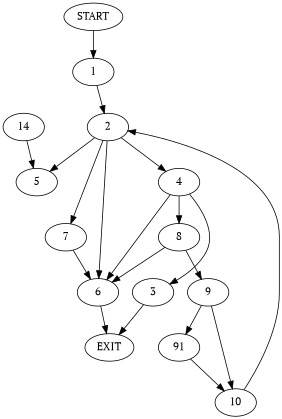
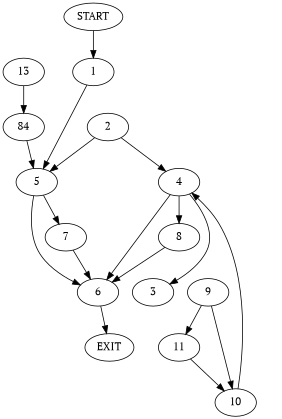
  digraph {
    fontname="PT Serif"
    node [fontname="PT Serif"]
    edge [fontname="PT Serif"]
    n1 [label=START]
    1
    2
    n4 [label=EXIT]
    4
    5
    3
    6
    8
    7
    9
    10
-   11 [label=91]
-   14
+   11
+   13
+   14 [label=84]
    n1 -> 1
-   1 -> 2
+   1 -> 5
    2 -> 4
    2 -> 5
    4 -> 3
    4 -> 6
    4 -> 8
-   2 -> 6
-   2 -> 7
-   3 -> n4
+   5 -> 6
+   5 -> 7
    6 -> n4
    8 -> 6
-   8 -> 9
    7 -> 6
    9 -> 10
    9 -> 11
-   10 -> 2
+   10 -> 4
    11 -> 10
+   13 -> 14
    14 -> 5
  }
